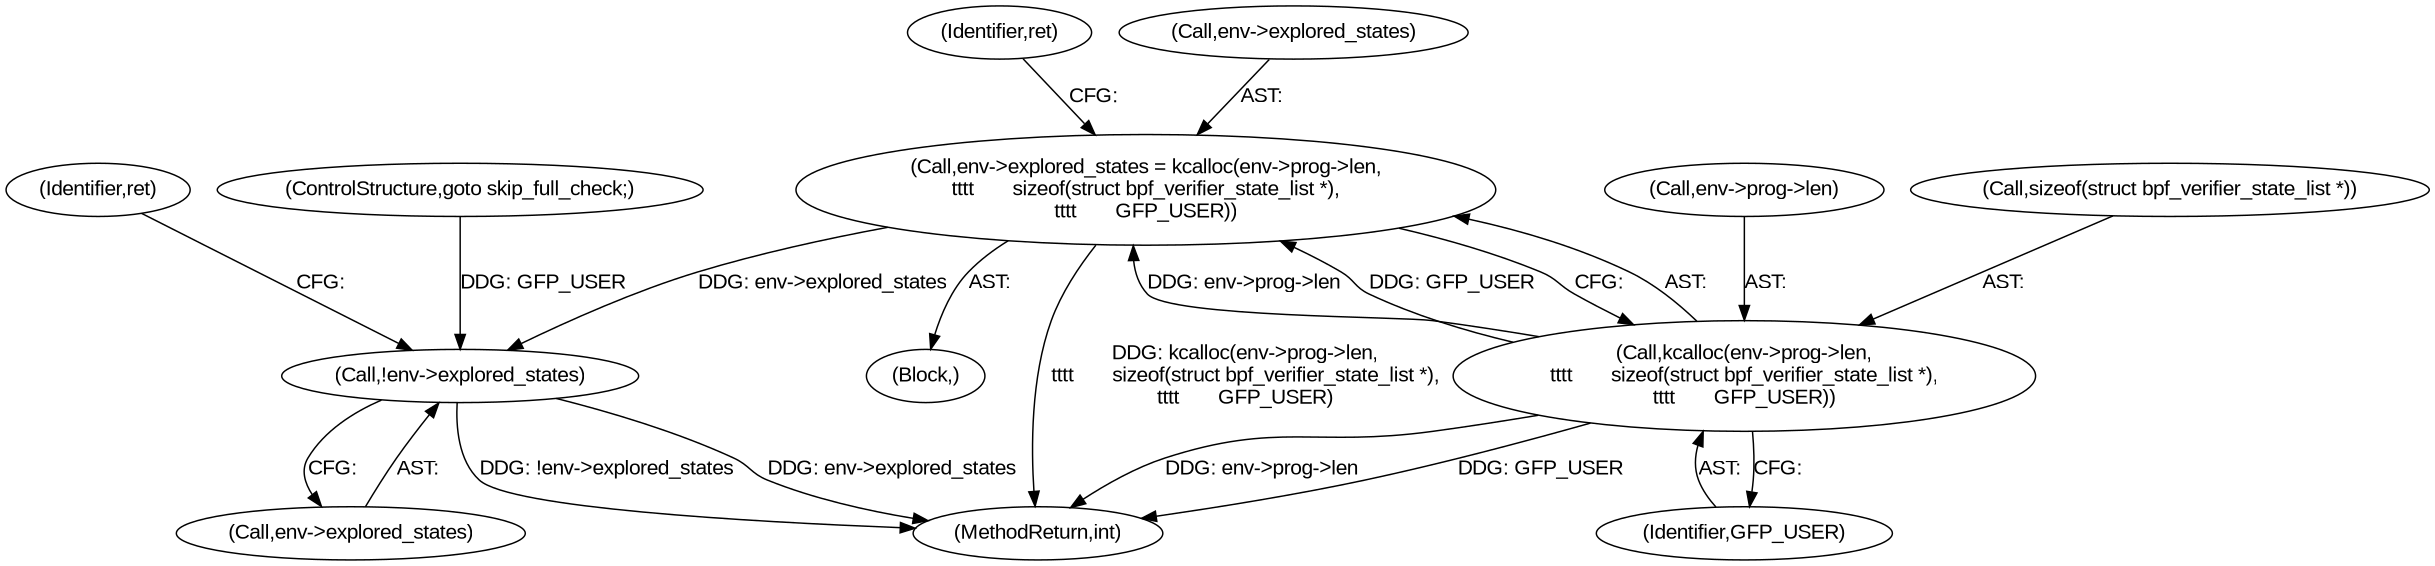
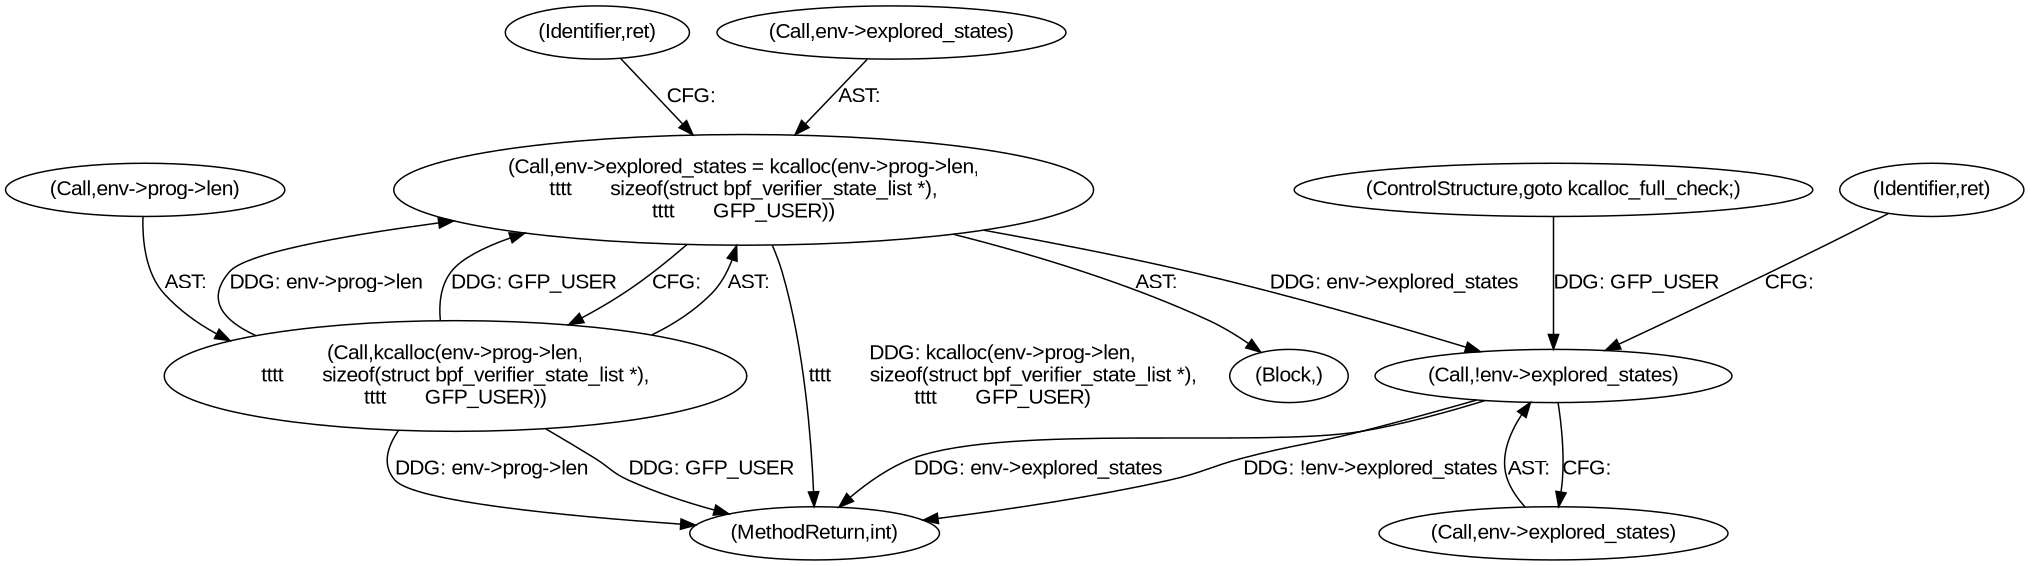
  digraph {
    fontname="Liberation Sans"
    node [fontname="Liberation Sans"]
    edge [fontname="Liberation Sans"]
    n1 [label="(Call,env->explored_states = kcalloc(env->prog->len,\n\t\t\t\t       sizeof(struct bpf_verifier_state_list *),\n\t\t\t\t       GFP_USER))"]
    n2 [label="(Call,kcalloc(env->prog->len,\n\t\t\t\t       sizeof(struct bpf_verifier_state_list *),\n\t\t\t\t       GFP_USER))"]
    n3 [label="(Call,!env->explored_states)"]
    n4 [label="(Block,)"]
    n5 [label="(MethodReturn,int)"]
-   n6 [label="(Identifier,GFP_USER)"]
    n7 [label="(Call,env->explored_states)"]
    n8 [label="(Identifier,ret)"]
    n9 [label="(Call,env->prog->len)"]
-   n10 [label="(Call,sizeof(struct bpf_verifier_state_list *))"]
    n11 [label="(Identifier,ret)"]
    n12 [label="(Call,env->explored_states)"]
-   n13 [label="(ControlStructure,goto skip_full_check;)"]
+   n13 [label="(ControlStructure,goto kcalloc_full_check;)"]
    n1 -> n2 [label="CFG: "]
    n1 -> n3 [label="DDG: env->explored_states"]
    n1 -> n4 [label="AST: "]
    n1 -> n5 [label="DDG: kcalloc(env->prog->len,\n\t\t\t\t       sizeof(struct bpf_verifier_state_list *),\n\t\t\t\t       GFP_USER)"]
    n2 -> n1 [label="AST: "]
    n2 -> n1 [label="DDG: env->prog->len"]
    n2 -> n1 [label="DDG: GFP_USER"]
    n2 -> n5 [label="DDG: GFP_USER"]
    n2 -> n5 [label="DDG: env->prog->len"]
-   n2 -> n6 [label="CFG: "]
    n3 -> n5 [label="DDG: !env->explored_states"]
    n3 -> n5 [label="DDG: env->explored_states"]
    n3 -> n7 [label="CFG: "]
-   n6 -> n2 [label="AST: "]
    n7 -> n3 [label="AST: "]
    n8 -> n3 [label="CFG: "]
    n9 -> n2 [label="AST: "]
-   n10 -> n2 [label="AST: "]
    n11 -> n1 [label="CFG: "]
    n12 -> n1 [label="AST: "]
    n13 -> n3 [label="DDG: GFP_USER"]
  }
